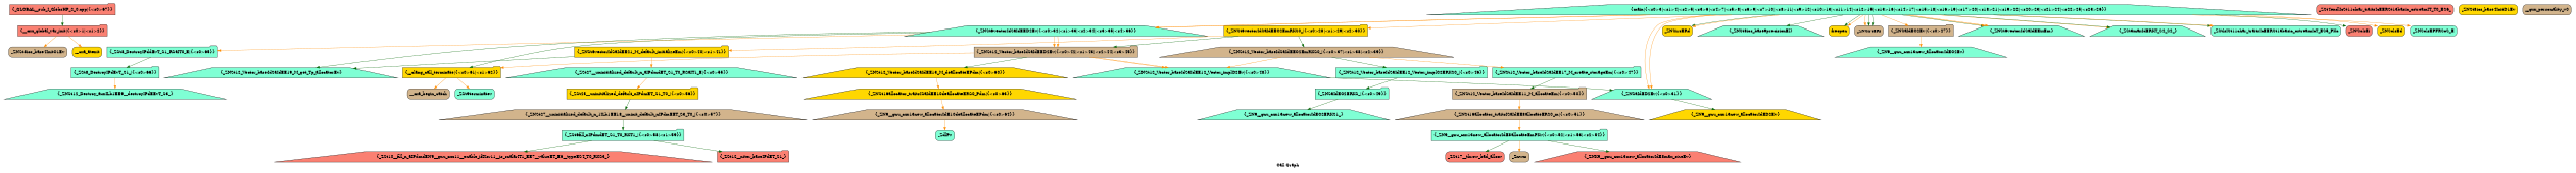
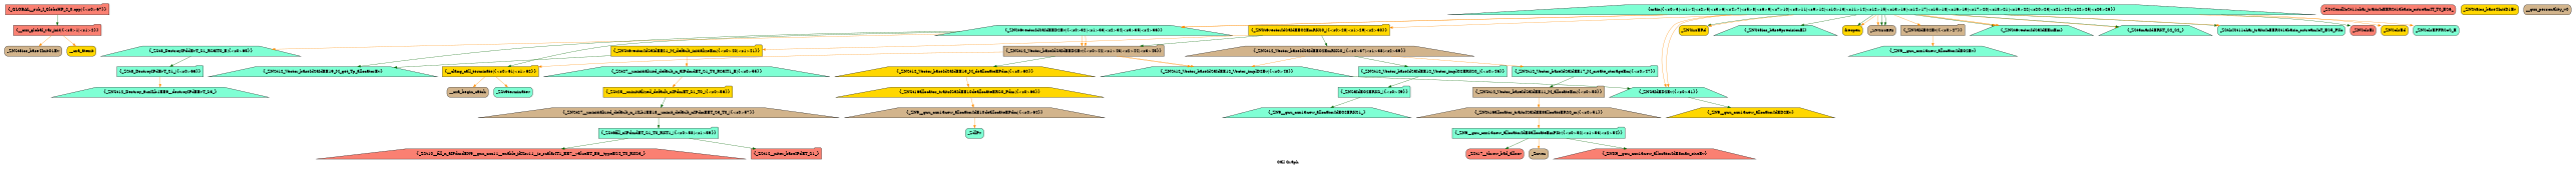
  digraph {
    label="Call Graph"
    node [fillcolor=aquamarine shape=trapezium style=filled]
    edge [color=darkorange tailport=s0]
    n1 [fillcolor=salmon label="{__cxx_global_var_init|{<s0>1|<s1>2}}" shape=folder]
    n2 [fillcolor=tan label="{_ZNSt8ios_base4InitC1Ev}" shape=Mrecord]
    n3 [fillcolor=gold label="{__cxa_atexit}" shape=Mrecord]
    n4 [fillcolor=gold label="{__clang_call_terminate|{<s0>61|<s1>62}}" shape=folder]
    n5 [fillcolor=tan label="{__cxa_begin_catch}" shape=Mrecord]
    n6 [label="{_ZSt9terminatev}" shape=Mrecord]
    n7 [fillcolor=gold label="{_ZNSirsERd}" shape=Mrecord]
    n8 [label="{_ZSt8_DestroyIPdEvT_S1_|{<s0>66}}" shape=folder]
    n9 [label="{_ZNSt12_Destroy_auxILb1EE9__destroyIPdEEvT_S3_}"]
    n10 [label="{_ZNSt8ios_base9precisionEl}"]
    n11 [label="{_ZN9__gnu_cxx13new_allocatorIdEC2Ev}"]
    n12 [label="{_ZNSt12_Vector_baseIdSaIdEE12_Vector_implD2Ev|{<s0>48}}"]
    n13 [label="{_ZNSaIdED2Ev|{<s0>31}}"]
    n14 [fillcolor=gold label="{_ZN9__gnu_cxx13new_allocatorIdED2Ev}"]
    n15 [fillcolor=salmon label="{_ZSt17__throw_bad_allocv}" shape=Mrecord]
    n16 [fillcolor=salmon label="{_ZSt10__fill_n_aIPdmdEN9__gnu_cxx11__enable_ifIXsr11__is_scalarIT1_EE7__valueET_E6__typeES4_T0_RKS3_}"]
    n17 [label="{main|{<s0>3|<s1>4|<s2>5|<s3>6|<s4>7|<s5>8|<s6>9|<s7>10|<s8>11|<s9>12|<s10>13|<s11>14|<s12>15|<s13>16|<s14>17|<s15>18|<s16>19|<s17>20|<s18>21|<s19>22|<s20>23|<s21>24|<s22>25|<s23>26}}"]
    n18 [fillcolor=gold label="{freopen}" shape=Mrecord]
    n19 [fillcolor=tan label="{_ZNSirsERi}" shape=Mrecord]
    n20 [fillcolor=tan label="{_ZNSaIdEC2Ev|{<s0>27}}" shape=folder]
    n21 [fillcolor=gold label="{_ZNSt6vectorIdSaIdEEC2EmRKS0_|{<s0>28|<s1>29|<s2>30}}" shape=folder]
    n22 [label="{_ZNSt6vectorIdSaIdEEixEm}"]
    n23 [label="{_ZNSt6vectorIdSaIdEED2Ev|{<s0>32|<s1>33|<s2>34|<s3>35|<s4>36}}"]
    n24 [label="{_ZSt3maxIdERKT_S2_S2_}"]
    n25 [label="{_ZStlsISt11char_traitsIcEERSt13basic_ostreamIcT_ES5_PKc}" shape=Mrecord]
    n26 [fillcolor=salmon label="{_ZNSolsEi}" shape=Mrecord]
    n27 [fillcolor=gold label="{_ZNSolsEd}" shape=Mrecord]
    n28 [label="{_ZNSolsEPFRSoS_E}" shape=Mrecord]
    n29 [fillcolor=tan label="{_ZNSt12_Vector_baseIdSaIdEED2Ev|{<s0>42|<s1>43|<s2>44|<s3>45}}" shape=folder]
    n30 [fillcolor=tan label="{_ZNSt12_Vector_baseIdSaIdEEC2EmRKS0_|{<s0>37|<s1>38|<s2>39}}"]
    n31 [fillcolor=gold label="{_ZNSt6vectorIdSaIdEE21_M_default_initializeEm|{<s0>40|<s1>41}}" shape=folder]
-   n32 [label="{_ZSt8_DestroyIPddEvT_S1_RSaIT0_E|{<s0>65}}" shape=folder]
+   n32 [label="{_ZSt8_DestroyIPddEvT_S1_RSaIT0_E|{<s0>65}}"]
    n33 [label="{_ZNSt12_Vector_baseIdSaIdEE19_M_get_Tp_allocatorEv}"]
    n34 [fillcolor=gold label="{_ZNSt12_Vector_baseIdSaIdEE13_M_deallocateEPdm|{<s0>60}}"]
    n35 [label="{_ZNSt12_Vector_baseIdSaIdEE12_Vector_implC2ERKS0_|{<s0>46}}" shape=folder]
    n36 [label="{_ZNSt12_Vector_baseIdSaIdEE17_M_create_storageEm|{<s0>47}}" shape=folder]
    n37 [label="{_ZSt27__uninitialized_default_n_aIPdmdET_S1_T0_RSaIT1_E|{<s0>55}}"]
    n38 [fillcolor=tan label="{_ZN9__gnu_cxx13new_allocatorIdE10deallocateEPdm|{<s0>64}}"]
    n39 [label="{_ZdlPv}" shape=Mrecord]
    n40 [fillcolor=gold label="{_ZNSt16allocator_traitsISaIdEE10deallocateERS0_Pdm|{<s0>63}}"]
    n41 [fillcolor=tan label="{_ZNSt16allocator_traitsISaIdEE8allocateERS0_m|{<s0>51}}"]
    n42 [label="{_ZN9__gnu_cxx13new_allocatorIdE8allocateEmPKv|{<s0>52|<s1>53|<s2>54}}" shape=folder]
    n43 [fillcolor=tan label="{_Znwm}" shape=Mrecord]
    n44 [fillcolor=salmon label="{_ZNK9__gnu_cxx13new_allocatorIdE8max_sizeEv}"]
    n45 [fillcolor=gold label="{_ZSt25__uninitialized_default_nIPdmET_S1_T0_|{<s0>56}}" shape=folder]
    n46 [fillcolor=tan label="{_ZNSt27__uninitialized_default_n_1ILb1EE18__uninit_default_nIPdmEET_S3_T0_|{<s0>57}}"]
    n47 [label="{_ZSt6fill_nIPdmdET_S1_T0_RKT1_|{<s0>58|<s1>59}}" shape=folder]
    n48 [fillcolor=salmon label="{_ZSt12__niter_baseIPdET_S1_}" shape=folder]
    n49 [label="{_ZNSaIdEC2ERKS_|{<s0>49}}" shape=folder]
    n50 [label="{_ZN9__gnu_cxx13new_allocatorIdEC2ERKS1_}"]
    n51 [fillcolor=salmon label="{_ZSt4endlIcSt11char_traitsIcEERSt13basic_ostreamIT_T0_ES6_}" shape=Mrecord]
    n52 [fillcolor=gold label="{_ZNSt8ios_base4InitD1Ev}" shape=Mrecord]
    n53 [fillcolor=tan label="{_ZNSt12_Vector_baseIdSaIdEE11_M_allocateEm|{<s0>50}}" shape=folder]
    n54 [fillcolor=salmon label="{_GLOBAL__sub_I_GlebsHP_2_0.cpp|{<s0>67}}" shape=folder]
    n55 [fillcolor=tan label="{__gxx_personality_v0}" shape=Mrecord]
    n1 -> n2
    n1 -> n3 [tailport=s1]
    n4 -> n5
    n4 -> n6 [tailport=s1]
    n8 -> n9
    n12 -> n13 [color=darkgreen]
    n13 -> n14 [color=darkgreen]
    n17 -> n7 [color=darkgreen tailport=s5]
    n17 -> n7 [tailport=s10]
    n17 -> n10 [color=darkgreen tailport=s17]
    n17 -> n13 [tailport=s8]
    n17 -> n13 [tailport=s11]
    n17 -> n18 [color=darkgreen]
    n17 -> n18 [tailport=s1]
    n17 -> n19 [tailport=s2]
    n17 -> n19 [color=darkgreen tailport=s3]
    n17 -> n19 [color=darkgreen tailport=s4]
    n17 -> n20 [tailport=s6]
    n17 -> n21 [tailport=s7]
    n17 -> n22 [color=darkgreen tailport=s9]
    n17 -> n22 [tailport=s13]
    n17 -> n22 [tailport=s15]
    n17 -> n23 [tailport=s12]
    n17 -> n23 [tailport=s23]
    n17 -> n24 [tailport=s14]
    n17 -> n24 [color=darkgreen tailport=s16]
    n17 -> n25 [color=darkgreen tailport=s18]
    n17 -> n25 [tailport=s20]
    n17 -> n26 [color=darkgreen tailport=s19]
    n17 -> n27 [tailport=s21]
    n17 -> n28 [tailport=s22]
    n20 -> n11
    n21 -> n29 [color=darkgreen tailport=s2]
    n21 -> n30 [color=darkgreen]
    n21 -> n31 [tailport=s1]
    n23 -> n4 [color=darkgreen tailport=s4]
    n23 -> n29 [tailport=s2]
    n23 -> n29 [tailport=s3]
    n23 -> n32 [tailport=s1]
    n23 -> n33 [color=darkgreen]
    n29 -> n4 [tailport=s3]
    n29 -> n12 [tailport=s1]
    n29 -> n12 [tailport=s2]
    n29 -> n34 [color=darkgreen]
    n30 -> n12 [tailport=s2]
    n30 -> n35 [color=darkgreen]
    n30 -> n36 [tailport=s1]
    n31 -> n33 [color=darkgreen]
    n31 -> n37 [tailport=s1]
    n32 -> n8 [color=darkgreen]
    n34 -> n40
    n35 -> n49 [color=darkgreen]
    n36 -> n53 [color=darkgreen]
    n37 -> n45
    n38 -> n39
    n40 -> n38
    n41 -> n42
    n42 -> n15 [color=darkgreen tailport=s1]
    n42 -> n43 [tailport=s2]
    n42 -> n44 [color=darkgreen]
    n45 -> n46 [color=darkgreen]
    n46 -> n47 [color=darkgreen]
    n47 -> n16 [color=darkgreen tailport=s1]
    n47 -> n48 [color=darkgreen]
    n49 -> n50 [color=darkgreen]
    n53 -> n41
    n54 -> n1 [color=darkgreen]
  }
